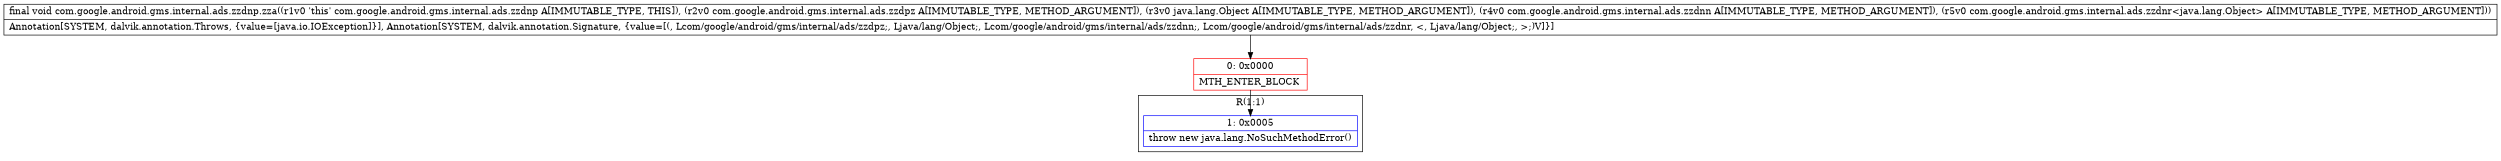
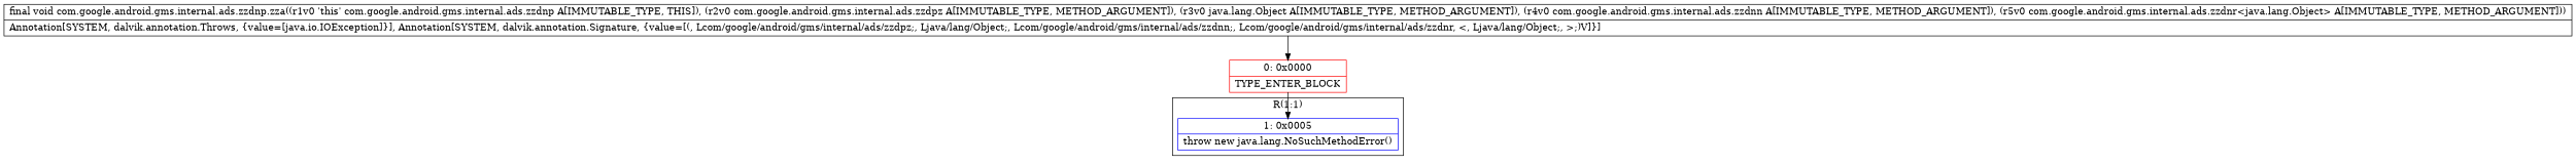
  digraph {
    fontname="DejaVu Serif"
    node [shape=record fontname="DejaVu Serif"]
    edge [fontname="DejaVu Serif"]
    n1 [color=blue label="{1\:\ 0x0005|throw new java.lang.NoSuchMethodError()\l}"]
-   n2 [color=red label="{0\:\ 0x0000|MTH_ENTER_BLOCK\l}"]
+   n2 [color=red label="{0\:\ 0x0000|TYPE_ENTER_BLOCK\l}"]
    n3 [label="{final void com.google.android.gms.internal.ads.zzdnp.zza((r1v0 'this' com.google.android.gms.internal.ads.zzdnp A[IMMUTABLE_TYPE, THIS]), (r2v0 com.google.android.gms.internal.ads.zzdpz A[IMMUTABLE_TYPE, METHOD_ARGUMENT]), (r3v0 java.lang.Object A[IMMUTABLE_TYPE, METHOD_ARGUMENT]), (r4v0 com.google.android.gms.internal.ads.zzdnn A[IMMUTABLE_TYPE, METHOD_ARGUMENT]), (r5v0 com.google.android.gms.internal.ads.zzdnr\<java.lang.Object\> A[IMMUTABLE_TYPE, METHOD_ARGUMENT]))  | Annotation[SYSTEM, dalvik.annotation.Throws, \{value=[java.io.IOException]\}], Annotation[SYSTEM, dalvik.annotation.Signature, \{value=[(, Lcom\/google\/android\/gms\/internal\/ads\/zzdpz;, Ljava\/lang\/Object;, Lcom\/google\/android\/gms\/internal\/ads\/zzdnn;, Lcom\/google\/android\/gms\/internal\/ads\/zzdnr, \<, Ljava\/lang\/Object;, \>;)V]\}]\l}"]
    subgraph cluster_1 {
      label="R(1:1)"
      n1
    }
    n2 -> n1
    n3 -> n2
  }
